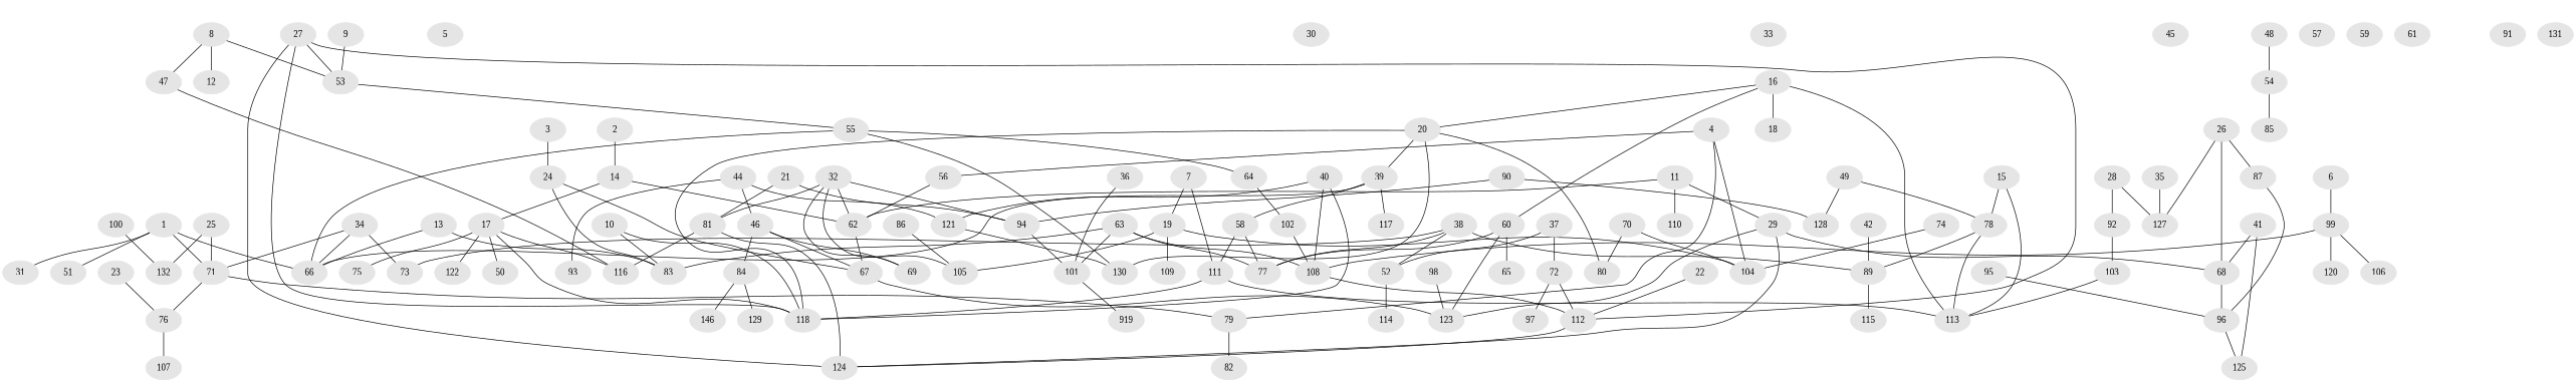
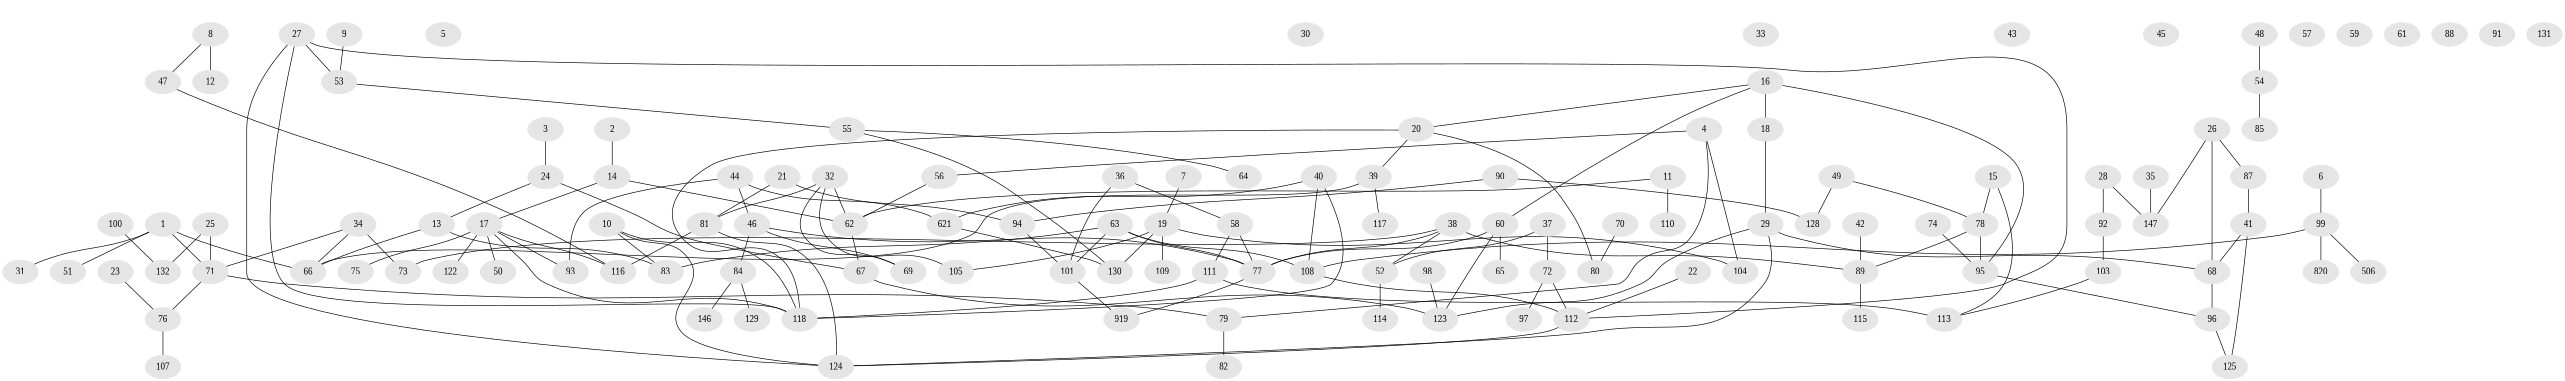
  graph {
    fontname="Liberation Serif"
    node [color=gray90 fontname="Liberation Serif" style=filled]
    edge [fontname="Liberation Serif"]
    1
    31
    51
    66
    71
    79
    76
    2
    14
    62
    17
    3
    24
    83
    67
    4
    56
    104
    82
    5
    6
    99
    108
-   106
-   120
+   106 [label=506]
+   120 [label=820]
    7
    19
    111
    105
    109
    118
    113
    8
    12
    47
    53
    116
    55
    9
    10
    124
    11
    110
    13
    50
    75
    93
    122
    15
    78
    89
    95
    16
    18
    20
    60
    29
    39
    80
    130
    123
    77
    65
    68
    117
    21
    81
    94
    101
    22
    112
    23
    107
    25
    132
    26
    87
-   127
+   127 [label=147]
    96
    27
    28
    92
    103
    30
    32
    69
    33
    34
    73
    35
    36
    58
    n93 [label=919]
    37
    52
    72
    114
    97
    38
    115
    40
-   121
+   121 [label=621]
    41
    125
    42
+   43
    44
    46
    84
    45
    n111 [label=146]
    129
    48
    54
    85
    49
    128
    64
-   102
    57
    59
    61
    63
    70
    74
-   86
+   88
    90
    91
    98
    100
    131
    1 -- 31
    1 -- 51
    1 -- 66
    1 -- 71
    71 -- 79
    71 -- 76
    79 -- 82
    76 -- 107
    2 -- 14
    14 -- 62
    14 -- 17
    62 -- 67
    17 -- 118
    17 -- 116
    17 -- 50
    17 -- 75
+   17 -- 93
    17 -- 122
    3 -- 24
-   24 -- 83
+   24 -- 13
    24 -- 67
    67 -- 123
    4 -- 79
    4 -- 56
    4 -- 104
    56 -- 62
    6 -- 99
    99 -- 108
    99 -- 106
    99 -- 120
    108 -- 112
    7 -- 19
-   7 -- 111
    19 -- 104
    19 -- 105
    19 -- 109
    111 -- 118
    111 -- 113
    8 -- 12
    8 -- 47
-   8 -- 53
    47 -- 116
    53 -- 55
-   55 -- 66
    55 -- 130
    55 -- 64
    9 -- 53
    10 -- 83
    10 -- 118
+   10 -- 124
    11 -- 62
    11 -- 110
    13 -- 66
    13 -- 83
    15 -- 113
    15 -- 78
    78 -- 89
-   78 -- 113
+   78 -- 95
    89 -- 115
    95 -- 96
-   16 -- 113
+   16 -- 95
    16 -- 18
    16 -- 20
    16 -- 60
-   11 -- 29
+   18 -- 29
    20 -- 118
    20 -- 39
    20 -- 80
-   20 -- 130
+   19 -- 130
    60 -- 123
    60 -- 77
    60 -- 65
    29 -- 124
    29 -- 123
    29 -- 68
    39 -- 66
    39 -- 117
+   77 -- n93
    68 -- 96
    21 -- 81
    21 -- 94
    81 -- 116
    81 -- 124
    94 -- 101
    101 -- n93
    22 -- 112
    112 -- 124
    23 -- 76
    25 -- 71
    25 -- 132
    26 -- 68
    26 -- 87
    26 -- 127
-   87 -- 96
+   87 -- 41
    96 -- 125
    27 -- 118
    27 -- 53
    27 -- 124
    27 -- 112
    28 -- 127
    28 -- 92
    92 -- 103
    103 -- 113
    32 -- 62
    32 -- 105
    32 -- 81
-   32 -- 94
    32 -- 69
    34 -- 66
    34 -- 71
    34 -- 73
    35 -- 127
    36 -- 101
-   39 -- 58
+   36 -- 58
    58 -- 111
    58 -- 77
    37 -- 52
    37 -- 72
    52 -- 114
    72 -- 112
    72 -- 97
    38 -- 89
    38 -- 77
    38 -- 73
    38 -- 52
    40 -- 108
    40 -- 118
    40 -- 121
    121 -- 130
    41 -- 68
    41 -- 125
    42 -- 89
    44 -- 93
    44 -- 121
    44 -- 46
-   46 -- 67
+   46 -- 77
    46 -- 69
    46 -- 84
    84 -- n111
    84 -- 129
    48 -- 54
    54 -- 85
    49 -- 78
    49 -- 128
-   64 -- 102
-   102 -- 108
    63 -- 83
    63 -- 108
    63 -- 77
    63 -- 101
-   70 -- 104
    70 -- 80
-   74 -- 104
-   86 -- 105
+   74 -- 95
    90 -- 94
    90 -- 128
    98 -- 123
    100 -- 132
  }
